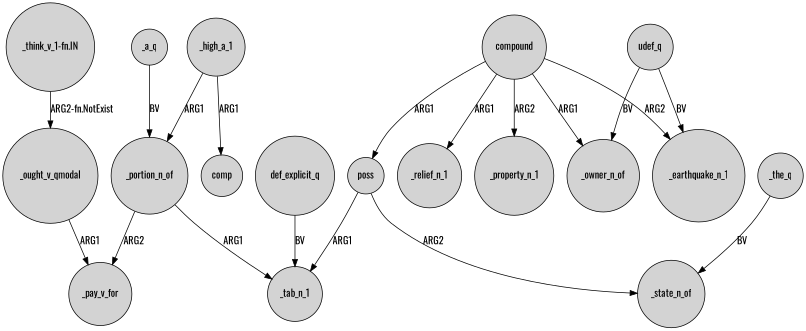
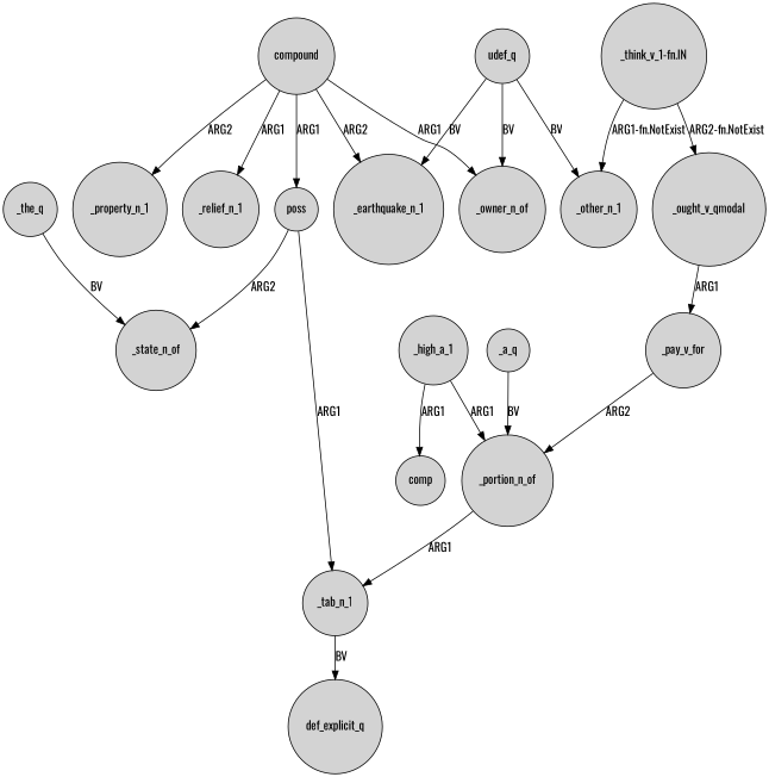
  digraph {
    fontname=Oswald
    node [fontname=Oswald shape=circle style=filled]
    edge [fontname=Oswald]
    _high_a_1
    _portion_n_of
    comp
    _tab_n_1
    compound
    _earthquake_n_1
    _property_n_1
    _owner_n_of
    _relief_n_1
    poss
    _state_n_of
    _the_q
    _pay_v_for
    udef_q
+   _other_n_1
    def_explicit_q
    _ought_v_qmodal
    "_think_v_1-fn.IN"
    _a_q
    _high_a_1 -> _portion_n_of [label=ARG1]
    _high_a_1 -> comp [label=ARG1]
    _portion_n_of -> _tab_n_1 [label=ARG1]
    compound -> _earthquake_n_1 [label=ARG2]
    compound -> _property_n_1 [label=ARG2]
    compound -> _owner_n_of [label=ARG1]
    compound -> _relief_n_1 [label=ARG1]
    compound -> poss [label=ARG1]
    poss -> _tab_n_1 [label=ARG1]
    poss -> _state_n_of [label=ARG2]
    _the_q -> _state_n_of [label=BV]
-   _portion_n_of -> _pay_v_for [label=ARG2]
+   _pay_v_for -> _portion_n_of [label=ARG2]
    udef_q -> _earthquake_n_1 [label=BV]
    udef_q -> _owner_n_of [label=BV]
-   def_explicit_q -> _tab_n_1 [label=BV]
+   udef_q -> _other_n_1 [label=BV]
+   _tab_n_1 -> def_explicit_q [label=BV]
    _ought_v_qmodal -> _pay_v_for [label=ARG1]
+   "_think_v_1-fn.IN" -> _other_n_1 [label="ARG1-fn.NotExist"]
    "_think_v_1-fn.IN" -> _ought_v_qmodal [label="ARG2-fn.NotExist"]
    _a_q -> _portion_n_of [label=BV]
  }
